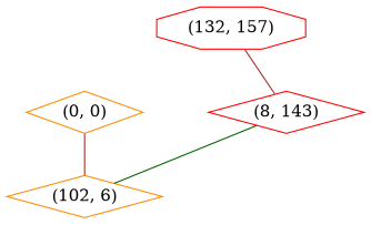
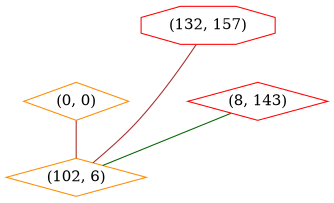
  graph {
    node [color=darkorange shape=diamond]
    edge [color=brown weight=1]
    "(0, 0)"
    "(102, 6)"
    n3 [color=red label="(132, 157)" shape=octagon]
    "(8, 143)" [color=red]
    "(0, 0)" -- "(102, 6)" [weight=4]
-   n3 -- "(8, 143)"
+   n3 -- "(102, 6)"
    "(8, 143)" -- "(102, 6)" [color=darkgreen]
  }
